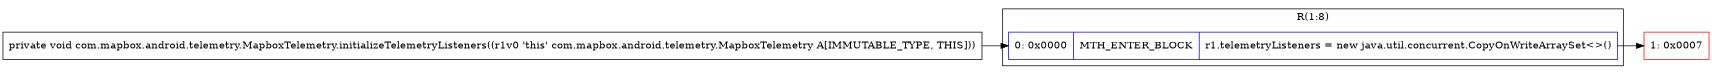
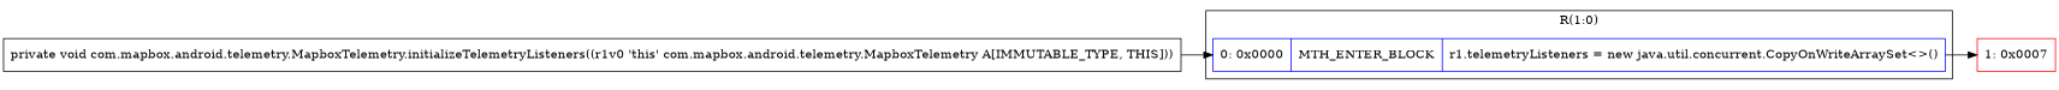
  digraph {
    rankdir=LR
    node [shape=record]
    n1 [color=blue label="{0\:\ 0x0000|MTH_ENTER_BLOCK\l|r1.telemetryListeners = new java.util.concurrent.CopyOnWriteArraySet\<\>()\l}"]
    n2 [color=red label="{1\:\ 0x0007}"]
    n3 [label="{private void com.mapbox.android.telemetry.MapboxTelemetry.initializeTelemetryListeners((r1v0 'this' com.mapbox.android.telemetry.MapboxTelemetry A[IMMUTABLE_TYPE, THIS])) }"]
    subgraph cluster_1 {
-     label="R(1:8)"
+     label="R(1:0)"
      n1
    }
    n1 -> n2
    n3 -> n1
  }
